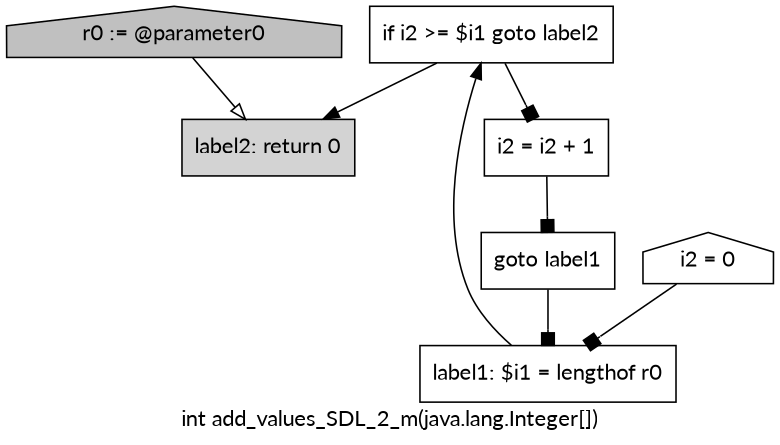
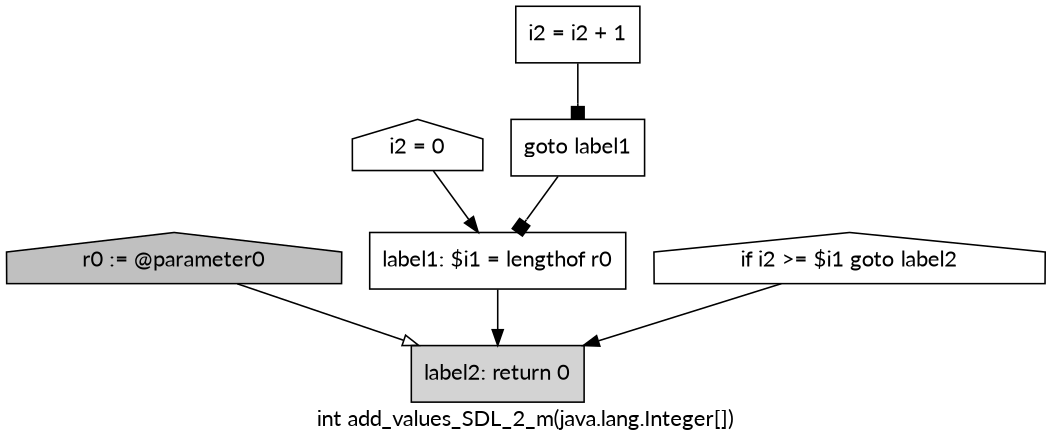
  digraph {
    fontname=Lato
    label="int add_values_SDL_2_m(java.lang.Integer[])"
    node [fontname=Lato shape=box]
    edge [arrowhead=box fontname=Lato]
    n1 [fillcolor=gray label="r0 := @parameter0" shape=house style=filled]
    n2 [fillcolor=lightgray label="label2: return 0" style=filled]
    n3 [label="i2 = 0" shape=house]
    n4 [label="label1: $i1 = lengthof r0"]
-   n5 [label="if i2 >= $i1 goto label2"]
+   n5 [label="if i2 >= $i1 goto label2" shape=house]
    n6 [label="i2 = i2 + 1"]
    n7 [label="goto label1"]
    n1 -> n2 [arrowhead=onormal]
-   n3 -> n4
-   n4 -> n5 [arrowhead=normal]
+   n3 -> n4 [arrowhead=normal]
+   n4 -> n2 [arrowhead=normal]
    n5 -> n2 [arrowhead=normal]
-   n5 -> n6
    n6 -> n7
    n7 -> n4
  }
